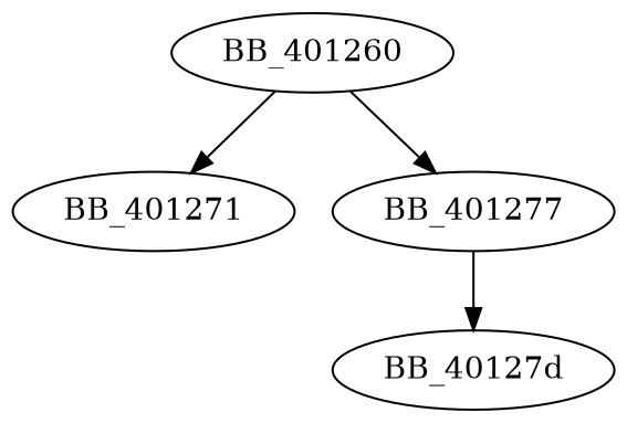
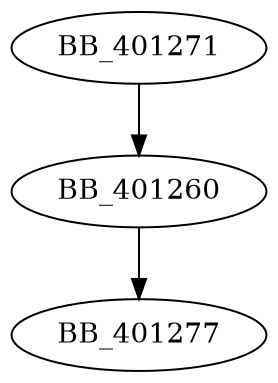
  digraph {
    BB_401260
    BB_401271
    BB_401277
-   BB_40127d
-   BB_401260 -> BB_401271
+   BB_401271 -> BB_401260
    BB_401260 -> BB_401277
-   BB_401277 -> BB_40127d
  }
